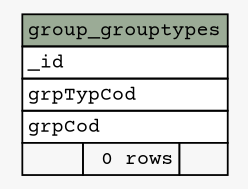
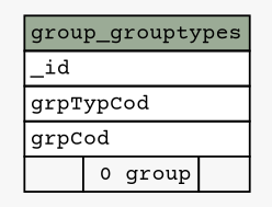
  digraph {
    bgcolor="#f7f7f7"
    fontname="Courier Prime"
    fontsize=11
    nodesep=0.18
    rankdir=TB
    ranksep=0.46
-   n1 [fontname="Courier Prime" fontsize=11 label=<     <TABLE BORDER="0" CELLBORDER="1" CELLSPACING="0" BGCOLOR="#ffffff">       <TR><TD COLSPAN="3" BGCOLOR="#9bab96" ALIGN="CENTER">group_grouptypes</TD></TR>       <TR><TD PORT="_id" COLSPAN="3" ALIGN="LEFT">_id</TD></TR>       <TR><TD PORT="grpTypCod" COLSPAN="3" ALIGN="LEFT">grpTypCod</TD></TR>       <TR><TD PORT="grpCod" COLSPAN="3" ALIGN="LEFT">grpCod</TD></TR>       <TR><TD ALIGN="LEFT" BGCOLOR="#f7f7f7">  </TD><TD ALIGN="RIGHT" BGCOLOR="#f7f7f7">0 rows</TD><TD ALIGN="RIGHT" BGCOLOR="#f7f7f7">  </TD></TR>     </TABLE>> shape=plaintext]
+   n1 [fontname="Courier Prime" fontsize=11 label=<     <TABLE BORDER="0" CELLBORDER="1" CELLSPACING="0" BGCOLOR="#ffffff">       <TR><TD COLSPAN="3" BGCOLOR="#9bab96" ALIGN="CENTER">group_grouptypes</TD></TR>       <TR><TD PORT="_id" COLSPAN="3" ALIGN="LEFT">_id</TD></TR>       <TR><TD PORT="grpTypCod" COLSPAN="3" ALIGN="LEFT">grpTypCod</TD></TR>       <TR><TD PORT="grpCod" COLSPAN="3" ALIGN="LEFT">grpCod</TD></TR>       <TR><TD ALIGN="LEFT" BGCOLOR="#f7f7f7">  </TD><TD ALIGN="RIGHT" BGCOLOR="#f7f7f7">0 group</TD><TD ALIGN="RIGHT" BGCOLOR="#f7f7f7">  </TD></TR>     </TABLE>> shape=plaintext]
  }
